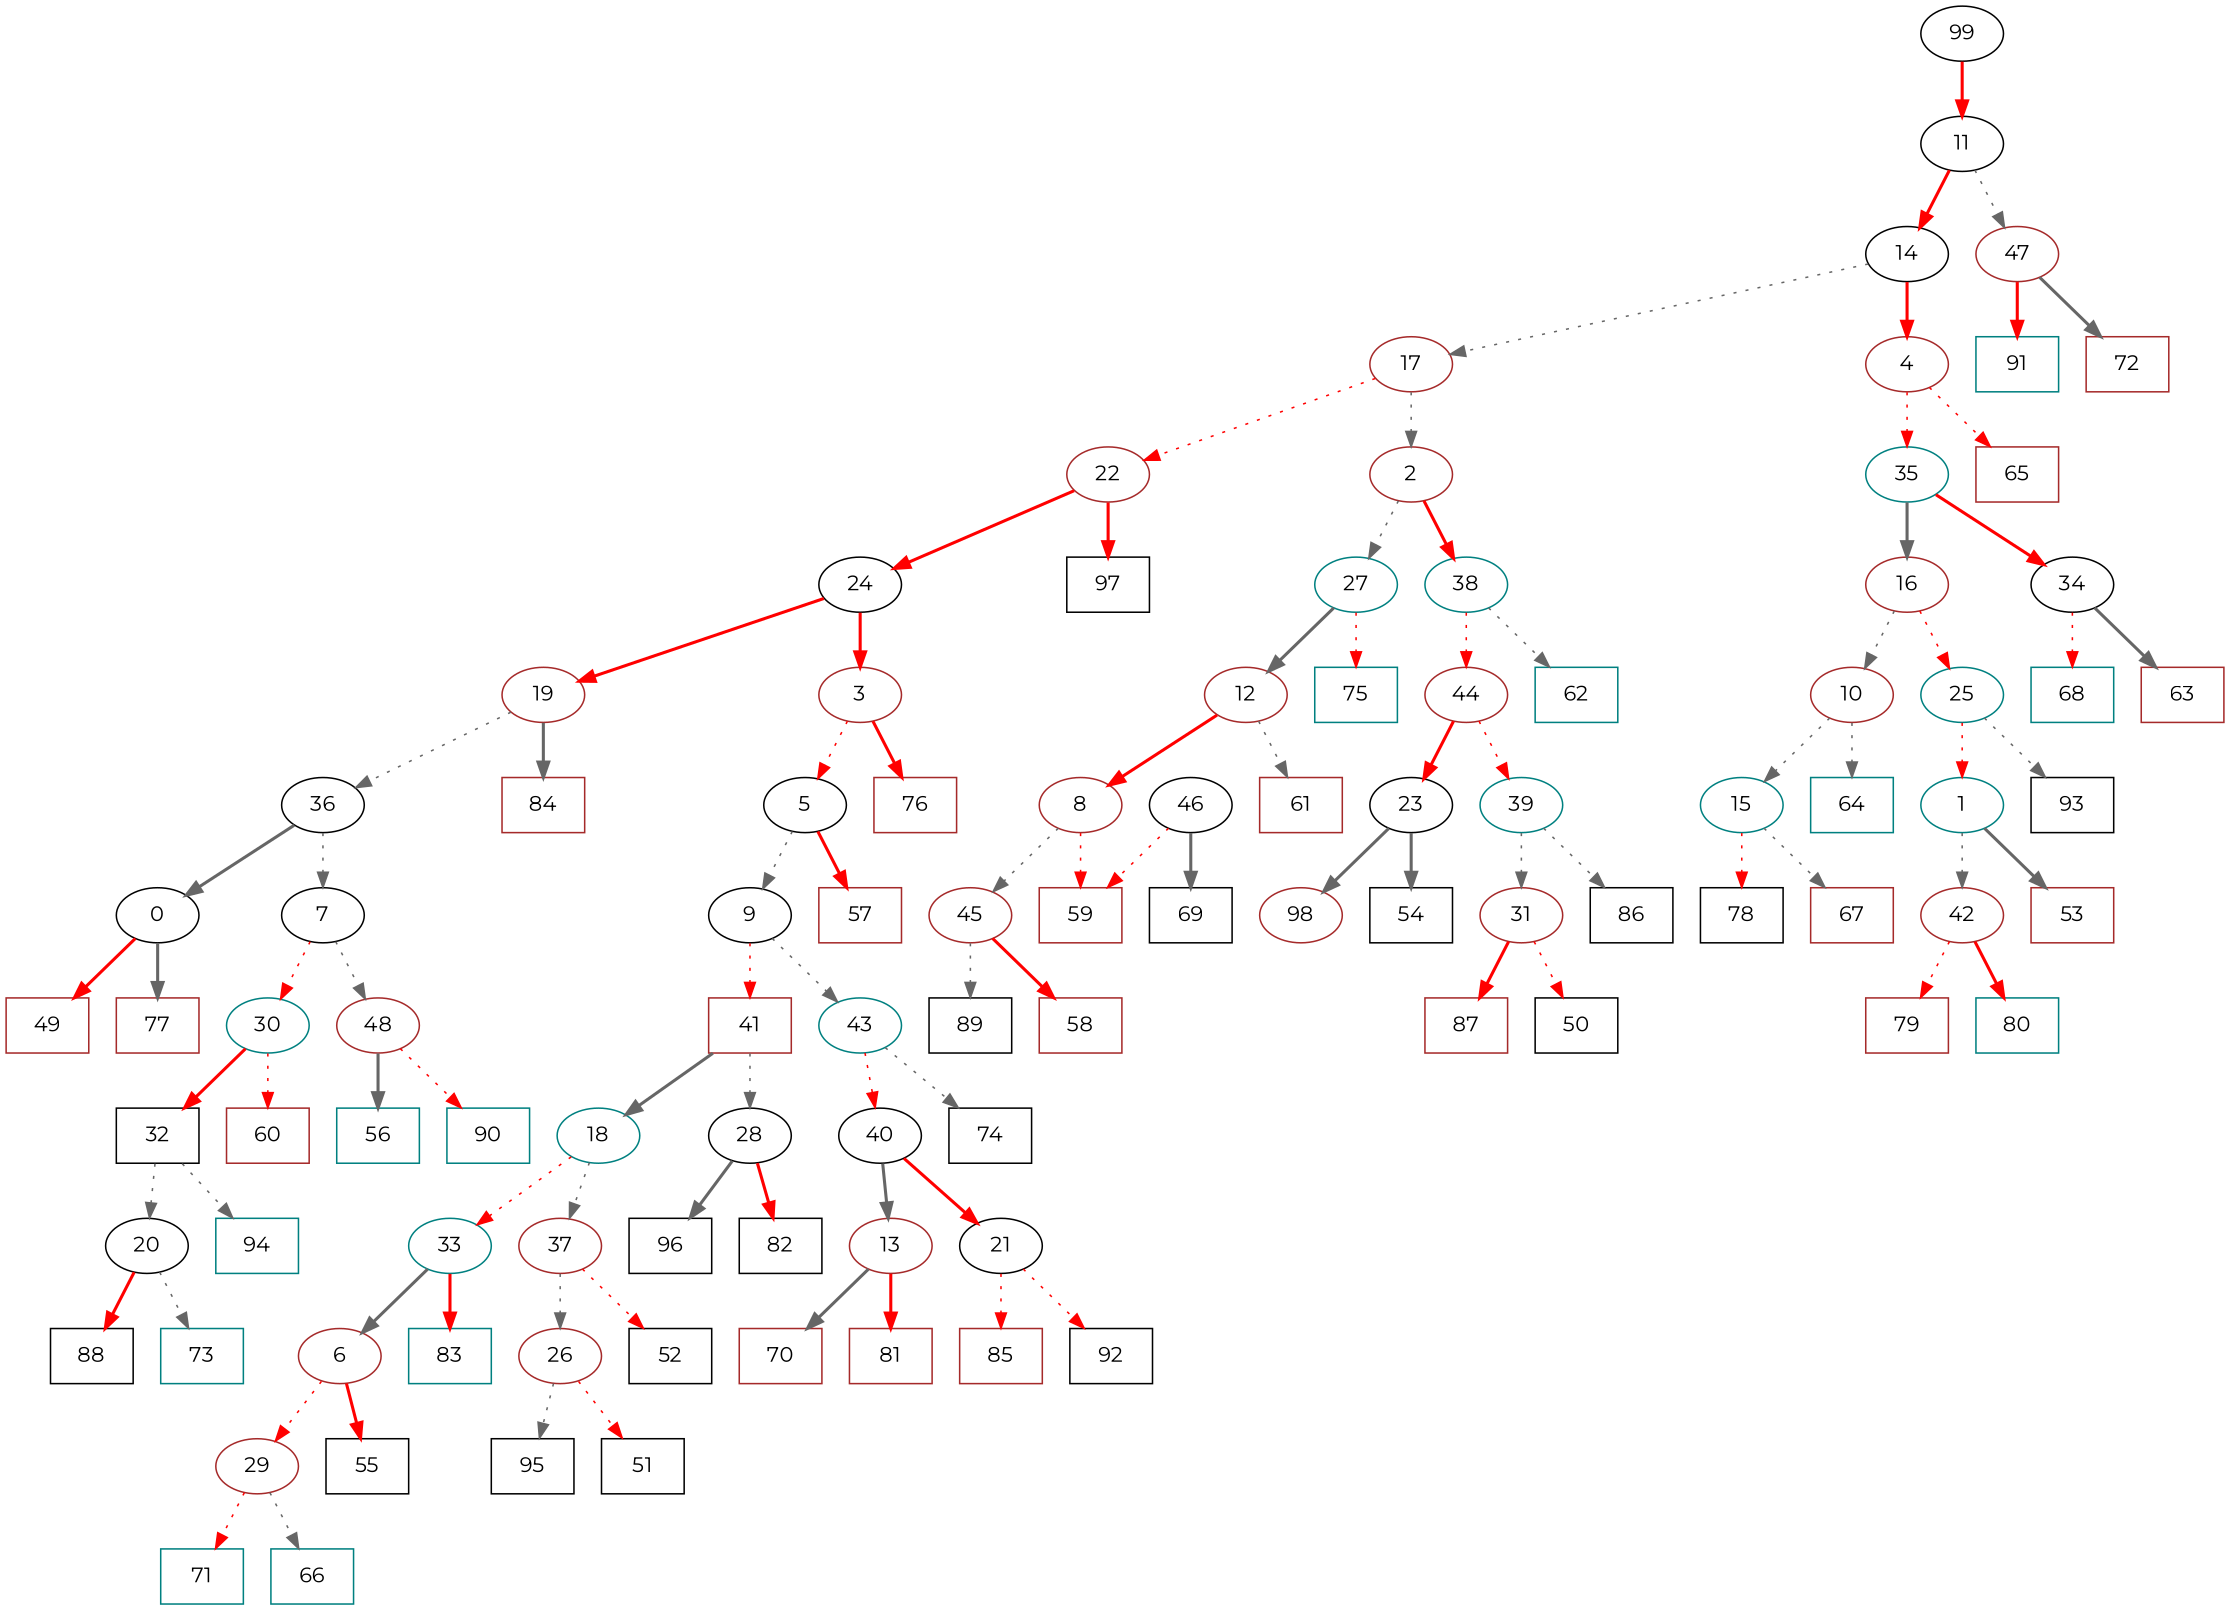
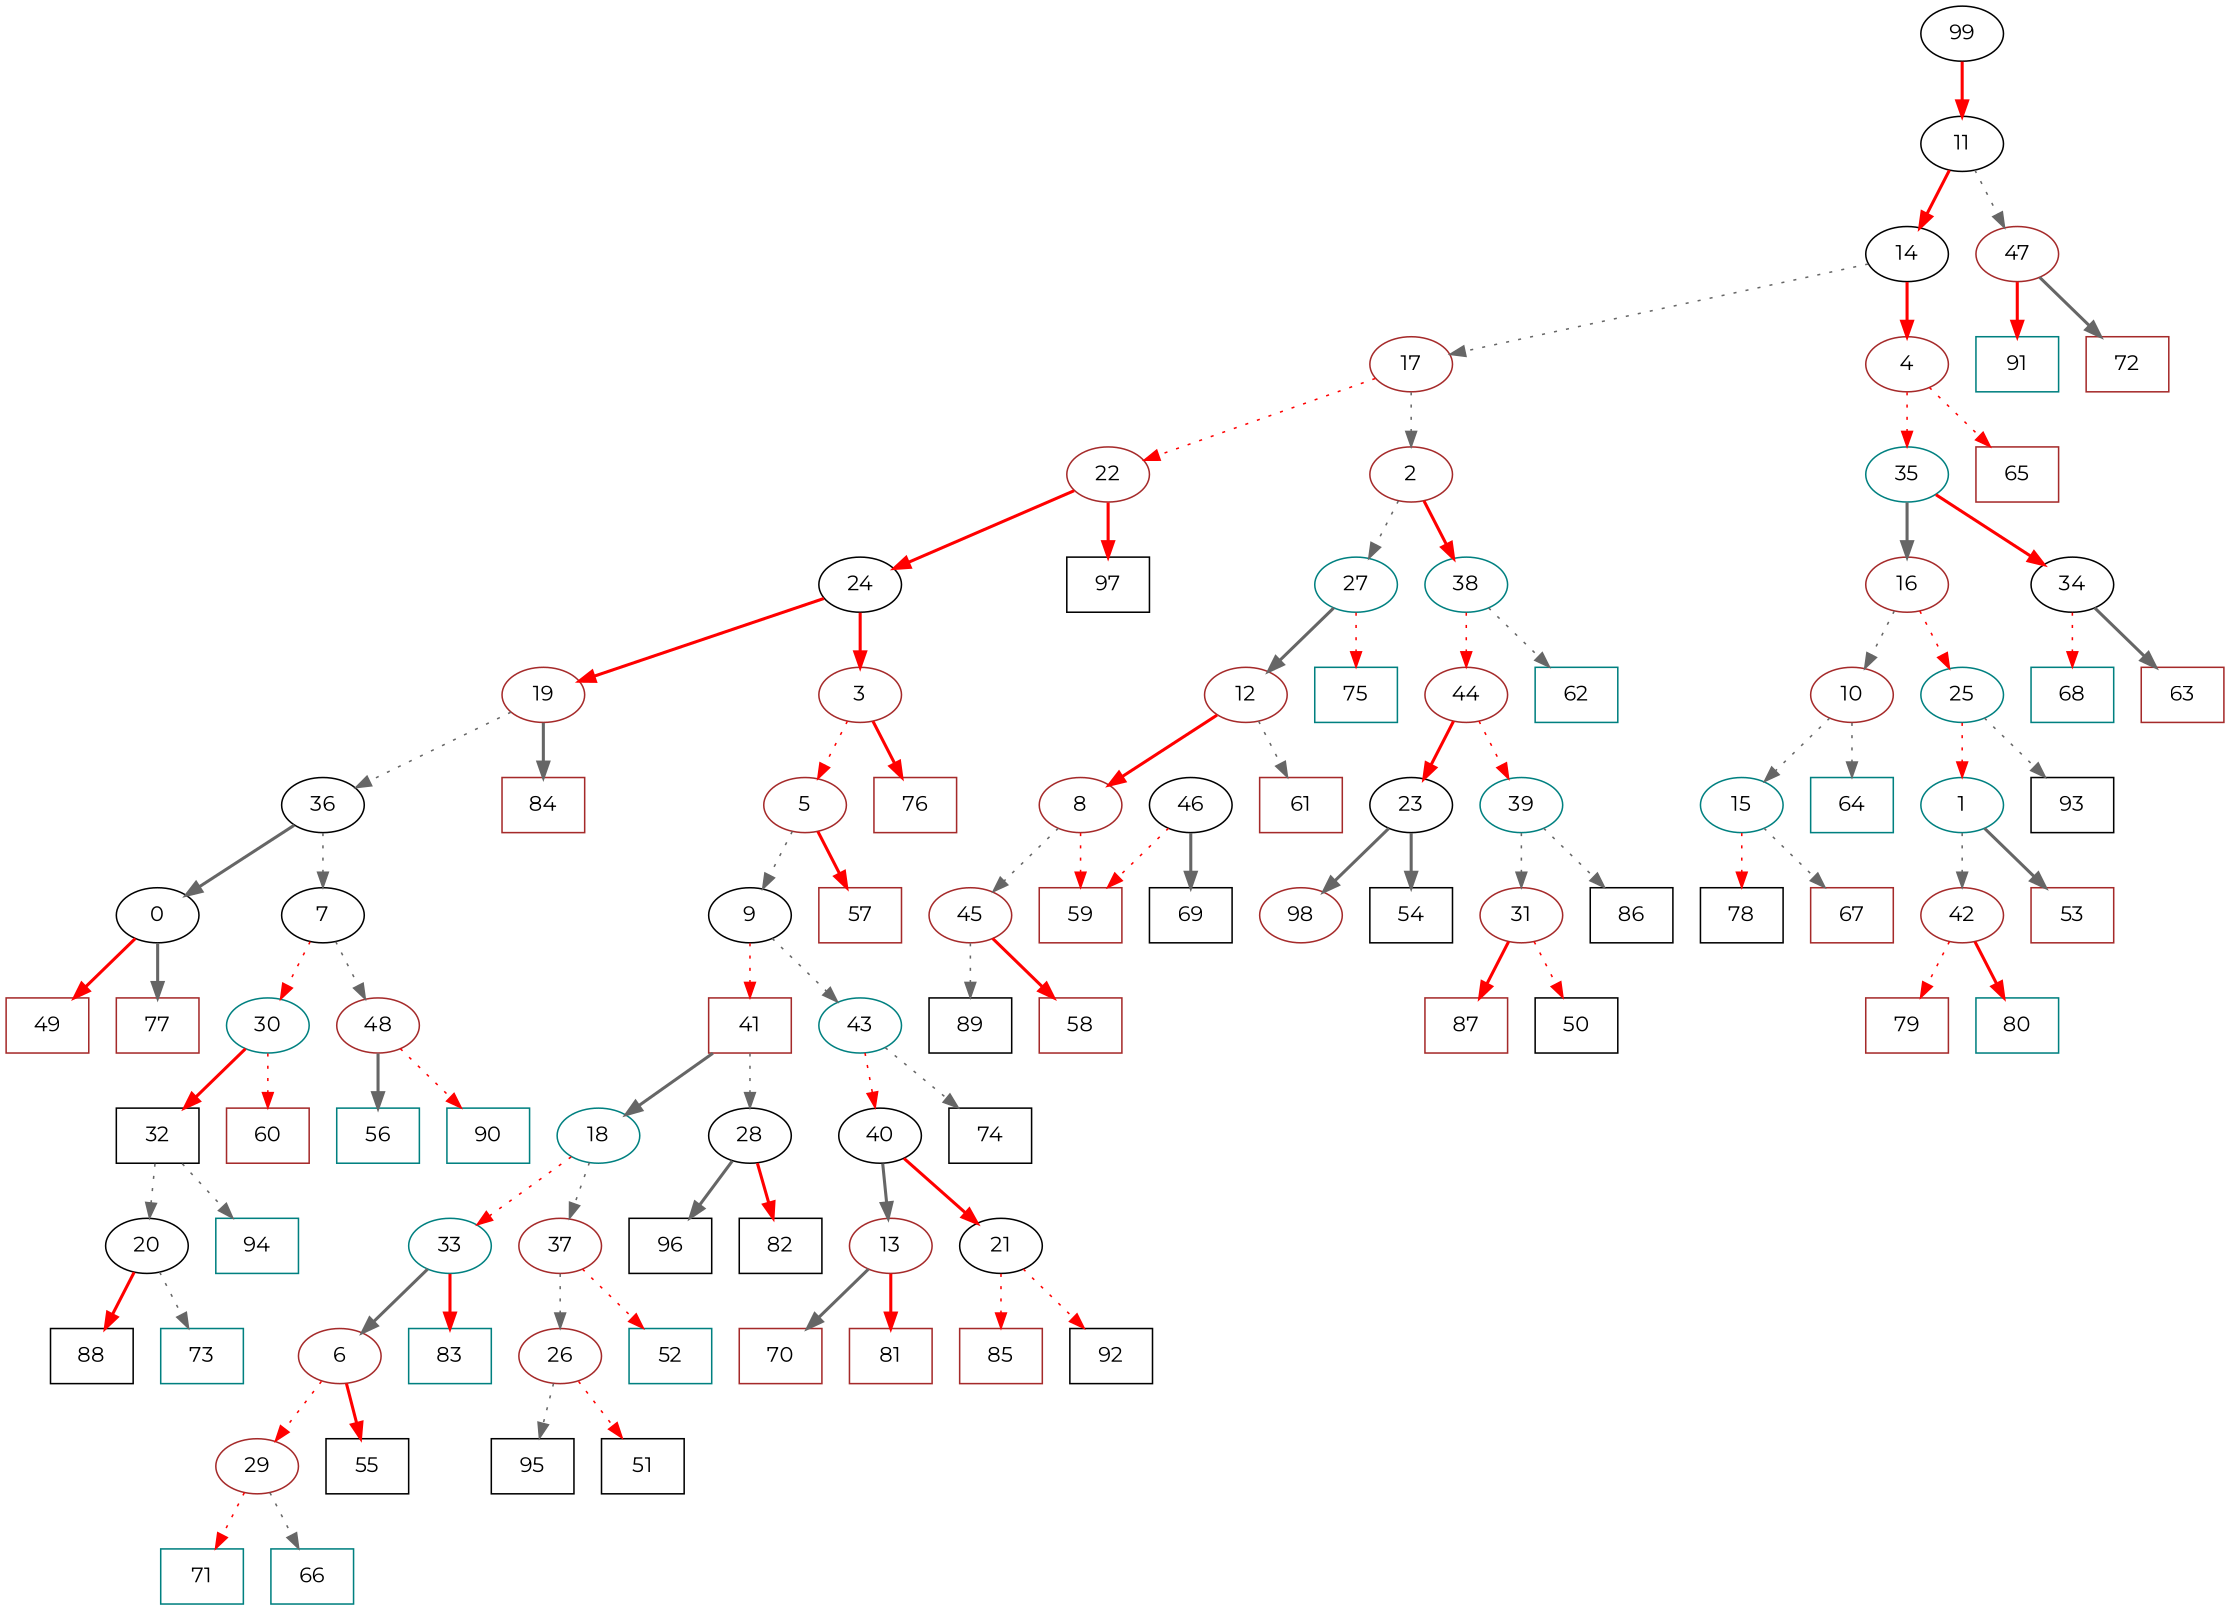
  digraph {
    fontname=Montserrat
    node [color=brown fontname=Montserrat shape=box]
    edge [color=red fontname=Montserrat style=dotted]
    n1 [color=black label=0 shape=""]
    n2 [label=49]
    n3 [label=77]
    n4 [color=teal label=1 shape=""]
    n5 [label=42 shape=""]
    n6 [label=53]
    n7 [label=79]
    n8 [color=teal label=80]
    n9 [label=2 shape=""]
    n10 [color=teal label=27 shape=""]
    n11 [color=teal label=38 shape=""]
    n12 [label=12 shape=""]
    n13 [color=teal label=75]
    n14 [label=44 shape=""]
    n15 [color=teal label=62]
    n16 [label=3 shape=""]
-   n17 [color=black label=5 shape=""]
+   n17 [label=5 shape=""]
    n18 [label=76]
    n19 [color=black label=9 shape=""]
    n20 [label=57]
    n21 [label=4 shape=""]
    n22 [color=teal label=35 shape=""]
    n23 [label=65]
    n24 [label=16 shape=""]
    n25 [color=black label=34 shape=""]
    n26 [label=41]
    n27 [color=teal label=43 shape=""]
    n28 [label=6 shape=""]
    n29 [label=29 shape=""]
    n30 [color=black label=55]
    n31 [color=teal label=71]
    n32 [color=teal label=66]
    n33 [color=black label=7 shape=""]
    n34 [color=teal label=30 shape=""]
    n35 [label=48 shape=""]
    n36 [color=black label=32]
    n37 [label=60]
    n38 [color=teal label=56]
    n39 [color=teal label=90]
    n40 [label=8 shape=""]
    n41 [label=45 shape=""]
    n42 [label=59]
    n43 [color=black label=89]
    n44 [label=58]
    n45 [color=black label=46 shape=""]
    n46 [color=black label=69]
    n47 [color=teal label=18 shape=""]
    n48 [color=black label=28 shape=""]
    n49 [color=black label=40 shape=""]
    n50 [color=black label=74]
    n51 [label=10 shape=""]
    n52 [color=teal label=15 shape=""]
    n53 [color=teal label=64]
    n54 [color=black label=78]
    n55 [label=67]
    n56 [color=black label=11 shape=""]
    n57 [color=black label=14 shape=""]
    n58 [label=47 shape=""]
    n59 [label=17 shape=""]
    n60 [color=teal label=91]
    n61 [label=72]
    n62 [label=61]
    n63 [label=13 shape=""]
    n64 [label=70]
    n65 [label=81]
    n66 [label=22 shape=""]
    n67 [color=teal label=25 shape=""]
    n68 [color=black label=93]
    n69 [color=black label=24 shape=""]
    n70 [color=black label=97]
    n71 [color=teal label=33 shape=""]
    n72 [label=37 shape=""]
    n73 [color=teal label=83]
    n74 [label=26 shape=""]
-   n75 [color=black label=52]
+   n75 [color=teal label=52]
    n76 [label=19 shape=""]
    n77 [color=black label=36 shape=""]
    n78 [label=84]
    n79 [color=black label=20 shape=""]
    n80 [color=black label=88]
    n81 [color=teal label=73]
    n82 [color=black label=21 shape=""]
    n83 [label=85]
    n84 [color=black label=92]
    n85 [color=black label=23 shape=""]
    n86 [label=98 shape=ellipse]
    n87 [color=black label=54]
    n88 [color=black label=95]
    n89 [color=black label=51]
    n90 [color=black label=96]
    n91 [color=black label=82]
    n92 [color=teal label=94]
    n93 [label=31 shape=""]
    n94 [label=87]
    n95 [color=black label=50]
    n96 [color=teal label=68]
    n97 [label=63]
    n98 [color=teal label=39 shape=""]
    n99 [color=black label=86]
    n100 [color=black label=99 shape=""]
    n1 -> n2 [style=bold]
    n1 -> n3 [color=gray40 style=bold]
    n4 -> n5 [color=gray40]
    n4 -> n6 [color=gray40 style=bold]
    n5 -> n7
    n5 -> n8 [style=bold]
    n9 -> n10 [color=gray40]
    n9 -> n11 [style=bold]
    n10 -> n12 [color=gray40 style=bold]
    n10 -> n13
    n11 -> n14
    n11 -> n15 [color=gray40]
    n12 -> n40 [style=bold]
    n12 -> n62 [color=gray40]
    n14 -> n85 [style=bold]
    n14 -> n98
    n16 -> n17
    n16 -> n18 [style=bold]
    n17 -> n19 [color=gray40]
    n17 -> n20 [style=bold]
    n19 -> n26
    n19 -> n27 [color=gray40]
    n21 -> n22
    n21 -> n23
    n22 -> n24 [color=gray40 style=bold]
    n22 -> n25 [style=bold]
    n24 -> n51 [color=gray40]
    n24 -> n67
    n25 -> n96
    n25 -> n97 [color=gray40 style=bold]
    n26 -> n47 [color=gray40 style=bold]
    n26 -> n48 [color=gray40]
    n27 -> n49
    n27 -> n50 [color=gray40]
    n28 -> n29
    n28 -> n30 [style=bold]
    n29 -> n31
    n29 -> n32 [color=gray40]
    n33 -> n34
    n33 -> n35 [color=gray40]
    n34 -> n36 [style=bold]
    n34 -> n37
    n35 -> n38 [color=gray40 style=bold]
    n35 -> n39
    n36 -> n79 [color=gray40]
    n36 -> n92 [color=gray40]
    n40 -> n41 [color=gray40]
    n40 -> n42
    n41 -> n43 [color=gray40]
    n41 -> n44 [style=bold]
    n45 -> n42
    n45 -> n46 [color=gray40 style=bold]
    n47 -> n71
    n47 -> n72 [color=gray40]
    n48 -> n90 [color=gray40 style=bold]
    n48 -> n91 [style=bold]
    n49 -> n63 [color=gray40 style=bold]
    n49 -> n82 [style=bold]
    n51 -> n52 [color=gray40]
    n51 -> n53 [color=gray40]
    n52 -> n54
    n52 -> n55 [color=gray40]
    n56 -> n57 [style=bold]
    n56 -> n58 [color=gray40]
    n57 -> n21 [style=bold]
    n57 -> n59 [color=gray40]
    n58 -> n60 [style=bold]
    n58 -> n61 [color=gray40 style=bold]
    n59 -> n9 [color=gray40]
    n59 -> n66
    n63 -> n64 [color=gray40 style=bold]
    n63 -> n65 [style=bold]
    n66 -> n69 [style=bold]
    n66 -> n70 [style=bold]
    n67 -> n4
    n67 -> n68 [color=gray40]
    n69 -> n16 [style=bold]
    n69 -> n76 [style=bold]
    n71 -> n28 [color=gray40 style=bold]
    n71 -> n73 [style=bold]
    n72 -> n74 [color=gray40]
    n72 -> n75
    n74 -> n88 [color=gray40]
    n74 -> n89
    n76 -> n77 [color=gray40]
    n76 -> n78 [color=gray40 style=bold]
    n77 -> n1 [color=gray40 style=bold]
    n77 -> n33 [color=gray40]
    n79 -> n80 [style=bold]
    n79 -> n81 [color=gray40]
    n82 -> n83
    n82 -> n84
    n85 -> n86 [color=gray40 style=bold]
    n85 -> n87 [color=gray40 style=bold]
    n93 -> n94 [style=bold]
    n93 -> n95
    n98 -> n93 [color=gray40]
    n98 -> n99 [color=gray40]
    n100 -> n56 [style=bold]
  }
